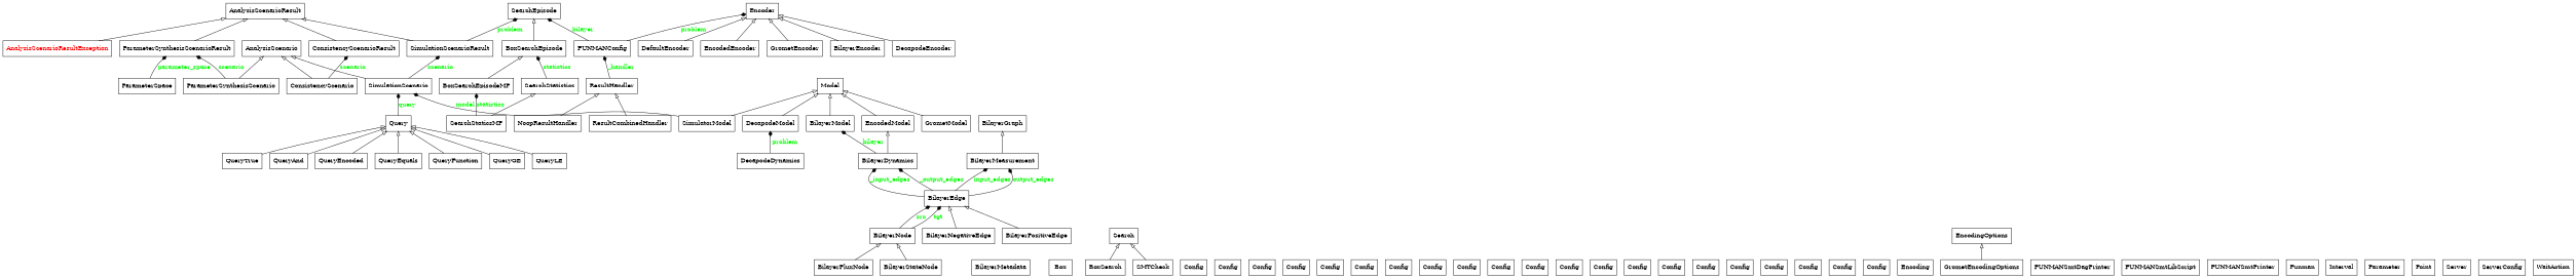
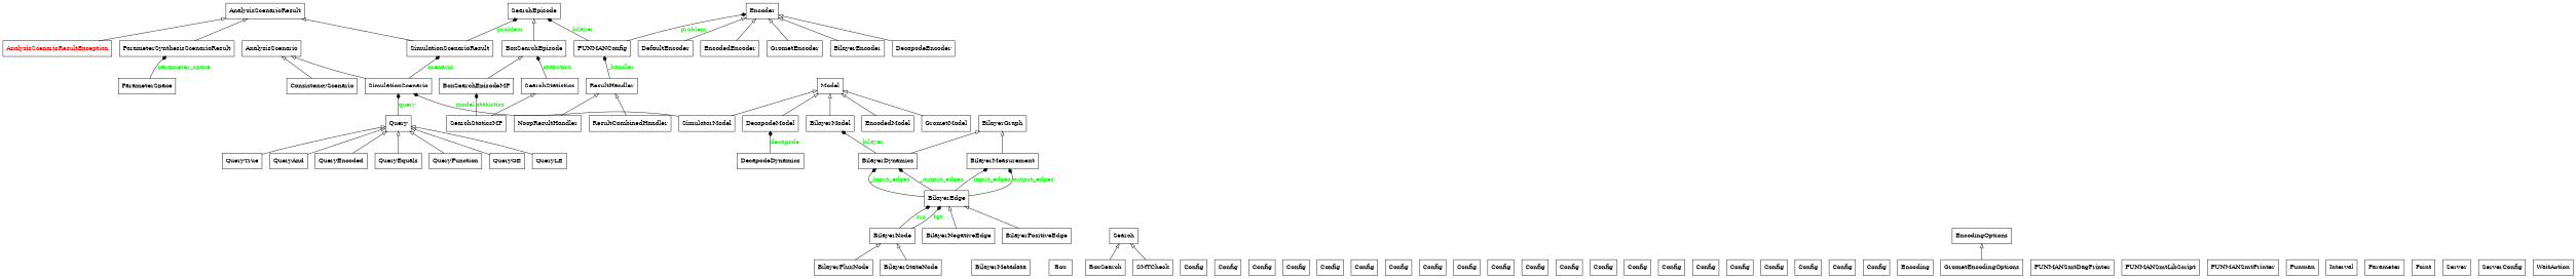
  digraph {
    rankdir=BT
    node [color=black fontcolor=black shape=record style=solid]
    edge [arrowhead=empty arrowtail=none]
    n1 [label=<AnalysisScenario>]
    n2 [label=<SearchEpisode>]
    n3 [label=<AnalysisScenarioResult>]
    n4 [fontcolor=red label=<AnalysisScenarioResultException>]
    n5 [label=<BilayerDynamics>]
    n6 [label=<BilayerGraph>]
    n7 [label=<BilayerModel>]
    n8 [label=<Model>]
    n9 [label=<BilayerEdge>]
    n10 [label=<BilayerMeasurement>]
    n11 [label=<BilayerEncoder>]
    n12 [label=<Encoder>]
    n13 [label=<BilayerFluxNode>]
    n14 [label=<BilayerNode>]
    n15 [label=<BilayerMetadata>]
    n16 [label=<BilayerNegativeEdge>]
    n17 [label=<BilayerPositiveEdge>]
    n18 [label=<BilayerStateNode>]
    n19 [label=<Box>]
    n20 [label=<BoxSearch>]
    n21 [label=<Search>]
    n22 [label=<BoxSearchEpisode>]
    n23 [label=<BoxSearchEpisodeMP>]
    n24 [label=<Config>]
    n25 [label=<Config>]
    n26 [label=<Config>]
    n27 [label=<Config>]
    n28 [label=<Config>]
    n29 [label=<Config>]
    n30 [label=<Config>]
    n31 [label=<Config>]
    n32 [label=<Config>]
    n33 [label=<Config>]
    n34 [label=<Config>]
    n35 [label=<Config>]
    n36 [label=<Config>]
    n37 [label=<Config>]
    n38 [label=<Config>]
    n39 [label=<Config>]
    n40 [label=<Config>]
    n41 [label=<Config>]
    n42 [label=<Config>]
    n43 [label=<Config>]
    n44 [label=<Config>]
    n45 [label=<ConsistencyScenario>]
-   n46 [label=<ConsistencyScenarioResult>]
    n47 [label=<DecapodeDynamics>]
    n48 [label=<DecapodeModel>]
    n49 [label=<DecapodeEncoder>]
    n50 [label=<DefaultEncoder>]
    n51 [label=<EncodedEncoder>]
    n52 [label=<EncodedModel>]
    n53 [label=<Encoding>]
    n54 [label=<EncodingOptions>]
    n55 [label=<FUNMANConfig>]
    n56 [label=<FUNMANSmtDagPrinter>]
    n57 [label=<FUNMANSmtLibScript>]
    n58 [label=<FUNMANSmtPrinter>]
    n59 [label=<Funman>]
    n60 [label=<GrometEncoder>]
    n61 [label=<GrometEncodingOptions>]
    n62 [label=<GrometModel>]
    n63 [label=<Interval>]
    n64 [label=<NoopResultHandler>]
    n65 [label=<ResultHandler>]
    n66 [label=<Parameter>]
    n67 [label=<ParameterSpace>]
    n68 [label=<ParameterSynthesisScenarioResult>]
-   n69 [label=<ParameterSynthesisScenario>]
    n70 [label=<Point>]
    n71 [label=<Query>]
    n72 [label=<SimulationScenario>]
    n73 [label=<SimulationScenarioResult>]
    n74 [label=<QueryAnd>]
    n75 [label=<QueryEncoded>]
    n76 [label=<QueryEquals>]
    n77 [label=<QueryFunction>]
    n78 [label=<QueryGE>]
    n79 [label=<QueryLE>]
    n80 [label=<QueryTrue>]
    n81 [label=<ResultCombinedHandler>]
    n82 [label=<SMTCheck>]
    n83 [label=<SearchStaticsMP>]
    n84 [label=<SearchStatistics>]
    n85 [label=<Server>]
    n86 [label=<ServerConfig>]
    n87 [label=<SimulatorModel>]
    n88 [label=<WaitAction>]
    n4 -> n3
-   n5 -> n52
+   n5 -> n6
    n5 -> n7 [arrowhead=diamond fontcolor=green label=bilayer style=solid]
    n7 -> n8
    n9 -> n5 [arrowhead=diamond fontcolor=green label=_input_edges style=solid]
    n9 -> n5 [arrowhead=diamond fontcolor=green label=_output_edges style=solid]
    n9 -> n10 [arrowhead=diamond fontcolor=green label=input_edges style=solid]
    n9 -> n10 [arrowhead=diamond fontcolor=green label=output_edges style=solid]
    n10 -> n6
    n11 -> n12
    n13 -> n14
    n14 -> n9 [arrowhead=diamond fontcolor=green label=src style=solid]
    n14 -> n9 [arrowhead=diamond fontcolor=green label=tgt style=solid]
    n16 -> n9
    n17 -> n9
    n18 -> n14
    n20 -> n21
    n22 -> n2
    n23 -> n22
    n45 -> n1
-   n45 -> n46 [arrowhead=diamond fontcolor=green label=scenario style=solid]
-   n46 -> n3
-   n47 -> n48 [arrowhead=diamond fontcolor=green label=problem style=solid]
+   n47 -> n48 [arrowhead=diamond fontcolor=green label=decapode style=solid]
    n48 -> n8
    n49 -> n12
    n50 -> n12
    n51 -> n12
    n52 -> n8
    n55 -> n2 [arrowhead=diamond fontcolor=green label=bilayer style=solid]
    n55 -> n12 [arrowhead=diamond fontcolor=green label=problem style=solid]
    n60 -> n12
    n61 -> n54
    n62 -> n8
    n64 -> n65
    n65 -> n55 [arrowhead=diamond fontcolor=green label=_handler style=solid]
    n67 -> n68 [arrowhead=diamond fontcolor=green label=parameter_space style=solid]
    n68 -> n3
-   n69 -> n1
-   n69 -> n68 [arrowhead=diamond fontcolor=green label=scenario style=solid]
    n71 -> n72 [arrowhead=diamond fontcolor=green label=query style=solid]
    n72 -> n1
    n72 -> n73 [arrowhead=diamond fontcolor=green label=scenario style=solid]
    n73 -> n2 [arrowhead=diamond fontcolor=green label=problem style=solid]
    n73 -> n3
    n74 -> n71
    n75 -> n71
    n76 -> n71
    n77 -> n71
    n78 -> n71
    n79 -> n71
    n80 -> n71
    n81 -> n65
    n82 -> n21
    n83 -> n23 [arrowhead=diamond fontcolor=green label=statistics style=solid]
    n83 -> n84
    n84 -> n22 [arrowhead=diamond fontcolor=green label=statistics style=solid]
    n87 -> n8
    n87 -> n72 [arrowhead=diamond fontcolor=green label=model style=solid]
  }
